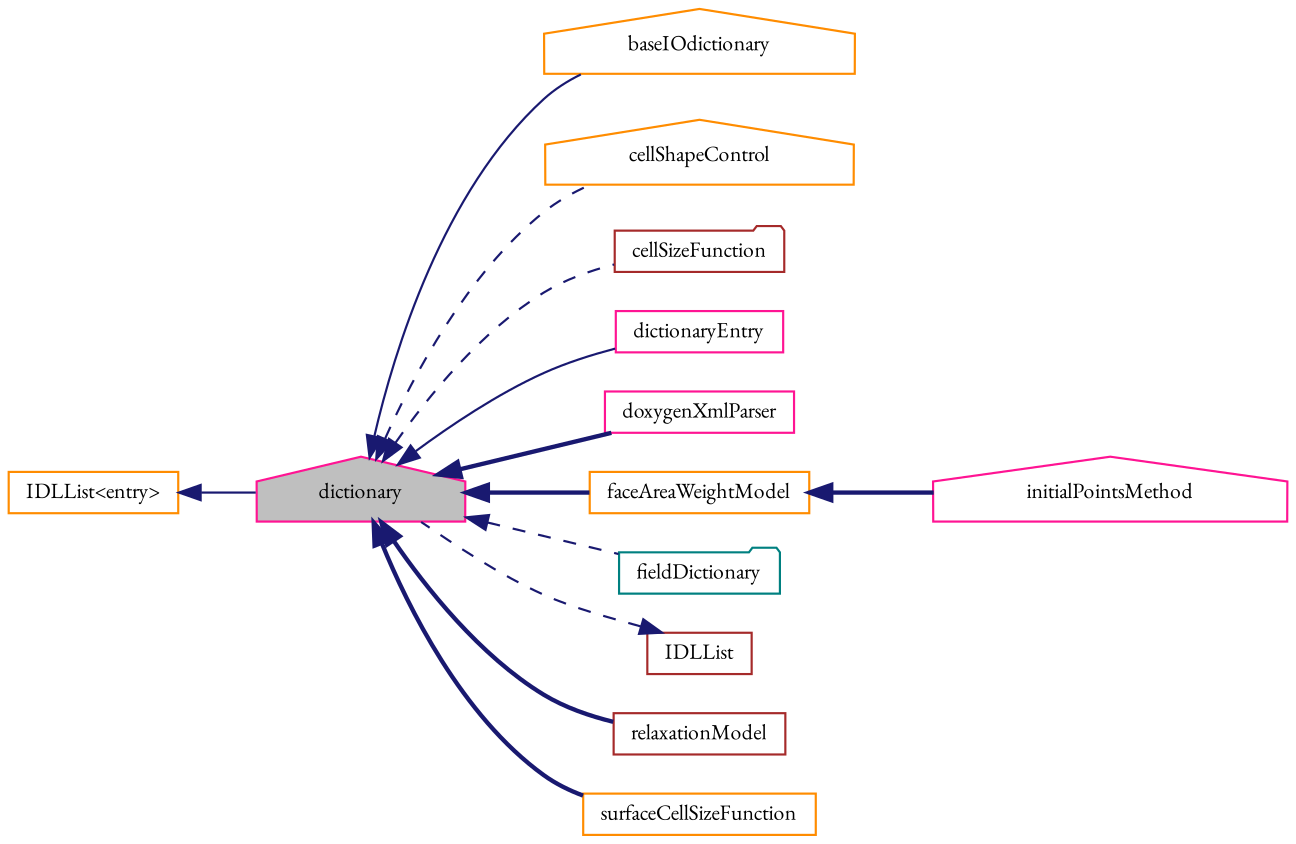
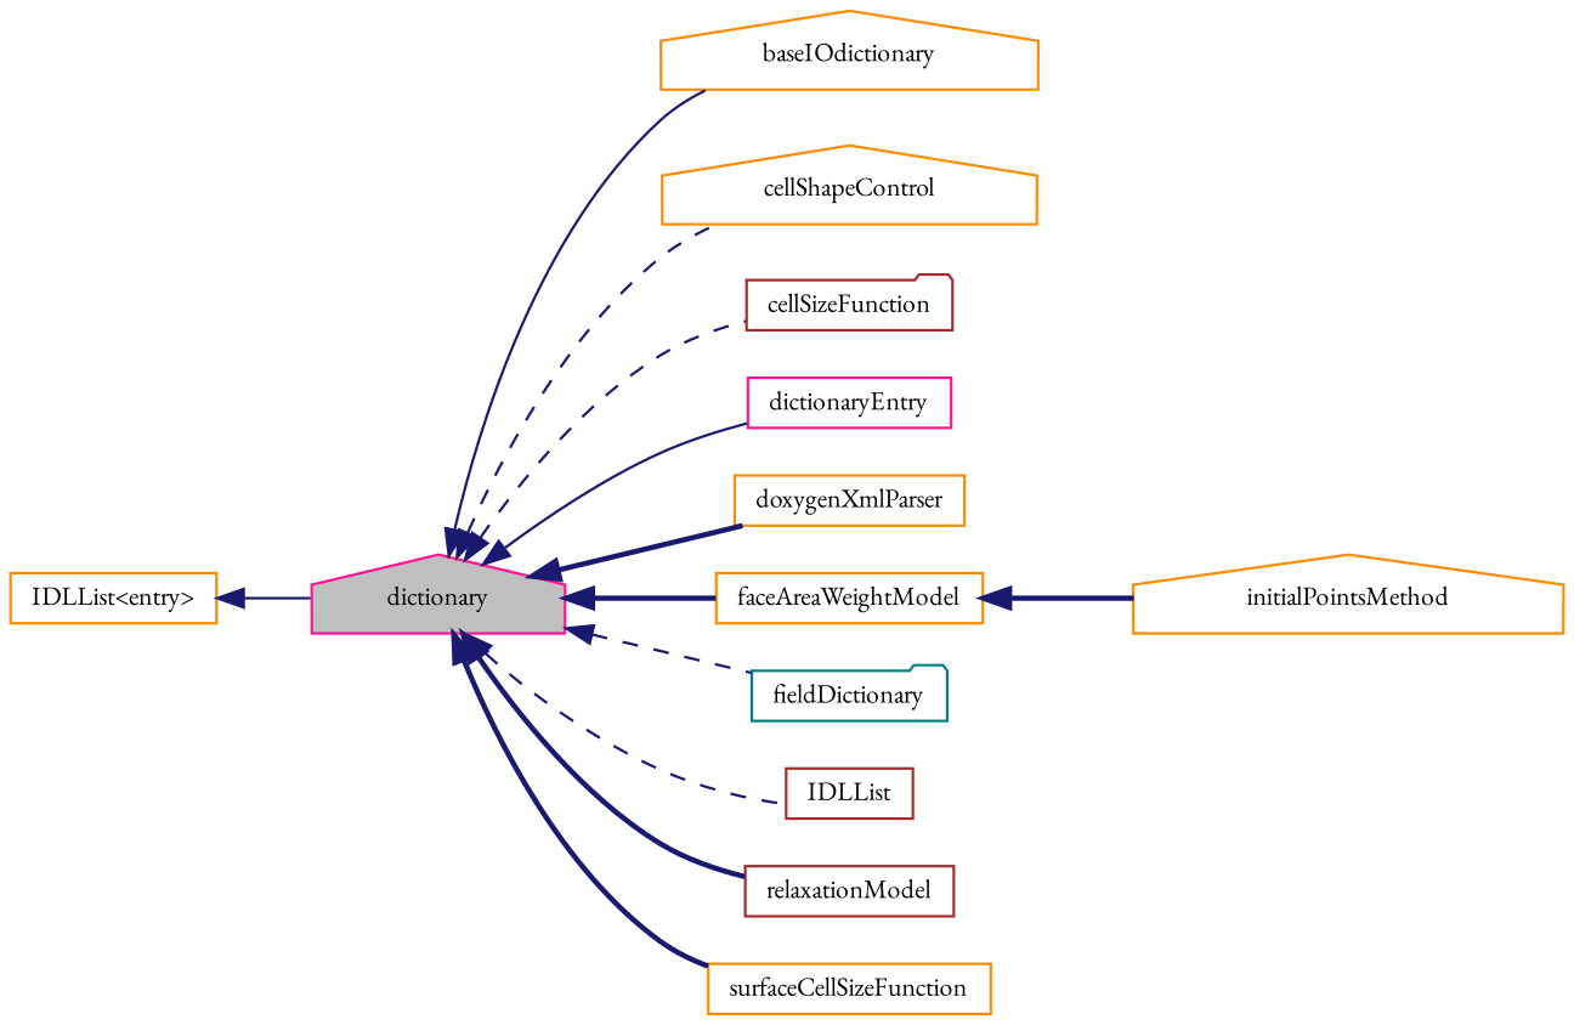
  digraph {
    fontname="EB Garamond"
    rankdir=LR
    node [color=darkorange fontname="EB Garamond" fontsize=10 shape=box]
    edge [color=midnightblue dir=back fontname="EB Garamond" fontsize=10 labelfontname=Helvetica labelfontsize=10 style=bold]
    n1 [color=deeppink fillcolor=grey75 fontcolor=black height=0.2 label=dictionary shape=house style=filled width=0.4]
    n2 [height=0.2 label=baseIOdictionary shape=house width=0.4]
    n3 [height=0.2 label=cellShapeControl shape=house width=0.4]
    n4 [color=brown height=0.2 label=cellSizeFunction shape=folder width=0.4]
    n5 [color=deeppink height=0.2 label=dictionaryEntry width=0.4]
-   n6 [color=deeppink height=0.2 label=doxygenXmlParser width=0.4]
+   n6 [height=0.2 label=doxygenXmlParser width=0.4]
    n7 [height=0.2 label=faceAreaWeightModel width=0.4]
    n8 [color=teal height=0.2 label=fieldDictionary shape=folder width=0.4]
    n9 [color=brown height=0.2 label=IDLList width=0.4]
    n10 [color=brown height=0.2 label=relaxationModel width=0.4]
    n11 [height=0.2 label=surfaceCellSizeFunction width=0.4]
-   n12 [color=deeppink height=0.2 label=initialPointsMethod shape=house width=0.4]
+   n12 [height=0.2 label=initialPointsMethod shape=house width=0.4]
    n13 [height=0.2 label="IDLList\<entry\>" width=0.4]
    n1 -> n2 [style=solid]
    n1 -> n3 [style=dashed]
    n1 -> n4 [style=dashed]
    n1 -> n5 [style=solid]
    n1 -> n6
    n1 -> n7
    n1 -> n8 [style=dashed]
-   n9 -> n1 [style=dashed]
+   n1 -> n9 [style=dashed]
    n1 -> n10
    n1 -> n11
    n7 -> n12
    n13 -> n1 [style=solid]
  }
